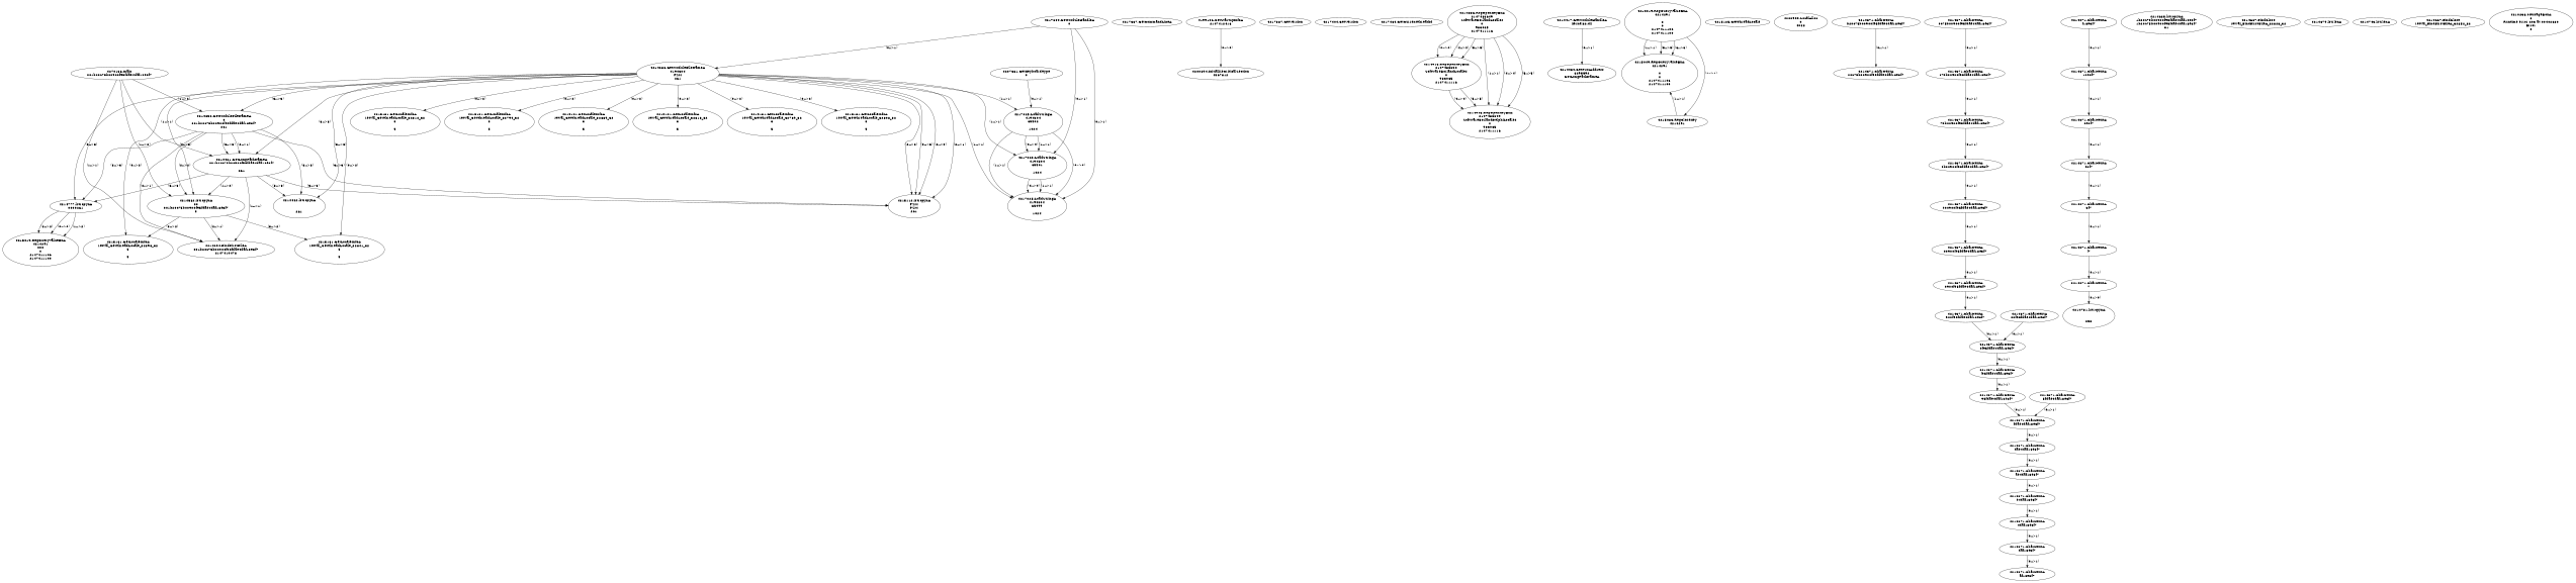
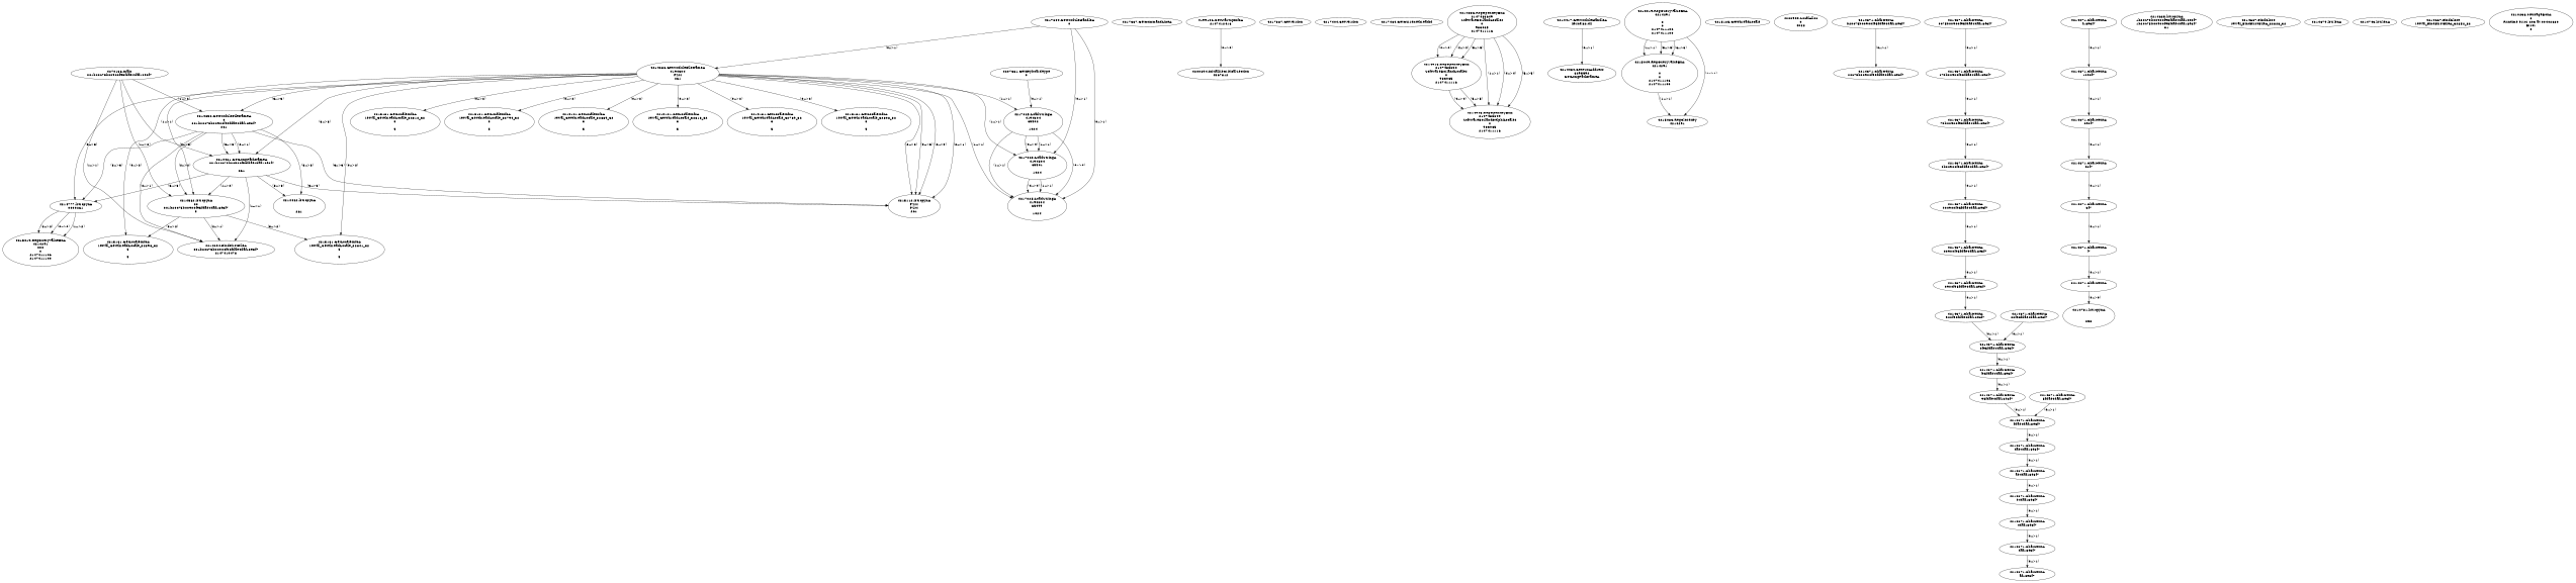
  digraph {
    n1 [label="4270136.main\n001b20c75b00900f95fdae4daf18e3f7"]
    n2 [label="4214856.GetModuleFileNameA\n0\n001b20c75b00900f95fdae4daf18e3f7\n261"]
    n3 [label="4214461.GetLongPathNameA\n001b20c75b00900f95fdae4daf18e3f7\n\n261"]
    n4 [label="4214582.lstrcpynA\n00\n001b20c75b00900f95fdae4daf18e3f7\n3"]
    n5 [label="4214654.FindFirstFileA\n001b20c75b00900f95fdae4daf18e3f7\n2147410478"]
    n6 [label="4214482.lstrcpynA\n\n\n261"]
    n7 [label="4215112.lstrcpynA\nPZM\nPZM\n261"]
    n8 [label="4214777.lstrcpynA\n0000261"]
    n9 [label="4215131.GetLocaleInfoA\nretval_GetThreadLocale_32841_32\n3\n\n5"]
    n10 [label="4215131.GetLocaleInfoA\nretval_GetThreadLocale_32898_32\n3\n\n5"]
    n11 [label="4217684.GetModuleHandleA\n0"]
    n12 [label="4214286.GetModuleFileNameA\n4194304\nPZM\n261"]
    n13 [label="4217025.LoadStringA\n4194304\n65501\n\n1024"]
    n14 [label="4217025.LoadStringA\n4194304\n65499\n\n1024"]
    n15 [label="4217025.LoadStringA\n4194304\n65502\n\n1024"]
    n16 [label="4215131.GetLocaleInfoA\nretval_GetThreadLocale_32812_32\n3\n\n5"]
    n17 [label="4215131.GetLocaleInfoA\nretval_GetThreadLocale_32794_32\n3\n\n5"]
    n18 [label="4215131.GetLocaleInfoA\nretval_GetThreadLocale_32889_32\n3\n\n5"]
    n19 [label="4215131.GetLocaleInfoA\nretval_GetThreadLocale_32813_32\n3\n\n5"]
    n20 [label="4215131.GetLocaleInfoA\nretval_GetThreadLocale_32789_32\n3\n\n5"]
    n21 [label="4215131.GetLocaleInfoA\nretval_GetThreadLocale_32808_32\n3\n\n5"]
    n22 [label="4207361.GetKeyboardType\n0"]
    n23 [label="4217367.GetCommandLineA\n"]
    n24 [label="4199106.GetStartupInfoA\n2147412416"]
    n25 [label="4200894.InitializeCriticalSection\n4367812"]
    n26 [label="4217387.GetVersion\n"]
    n27 [label="4217404.GetVersion\n"]
    n28 [label="4217464.GetCurrentThreadId\n"]
    n29 [label="4215019.RegQueryValueExA\n4214291\n000\n0\n2147411106\n2147411100"]
    n30 [label="4214886.RegOpenKeyExA\n2147483649\nSoftware\Borland\Locales\n0\n983065\n2147411116"]
    n31 [label="4214916.RegOpenKeyExA\n2147483650\nSoftware\Borland\Locales\n0\n983065\n2147411116"]
    n32 [label="4214946.RegOpenKeyExA\n2147483649\nSoftware\Borland\Delphi\Locales\n0\n983065\n2147411116"]
    n33 [label="4214417.GetModuleHandleA\nkernel32.dll"]
    n34 [label="4214434.GetProcAddress\n6295592\nGetLongPathNameA"]
    n35 [label="4215019.RegQueryValueExA\n4214291\n\n0\n0\n2147411106\n2147411100"]
    n36 [label="4215049.RegQueryValueExA\n4214291\n\n0\n0\n2147411106\n2147411100"]
    n37 [label="4215083.RegCloseKey\n4214291"]
    n38 [label="4215125.GetThreadLocale\n"]
    n39 [label="4200955.LocalAlloc\n0\n4088"]
    n40 [label="4214371.CharNextA\nb20c75b00900f95fdae4daf18e3f7"]
    n41 [label="4214371.CharNextA\n20c75b00900f95fdae4daf18e3f7"]
    n42 [label="4214371.CharNextA\n0c75b00900f95fdae4daf18e3f7"]
    n43 [label="4214371.CharNextA\nc75b00900f95fdae4daf18e3f7"]
    n44 [label="4214371.CharNextA\n75b00900f95fdae4daf18e3f7"]
    n45 [label="4214371.CharNextA\n5b00900f95fdae4daf18e3f7"]
    n46 [label="4214371.CharNextA\nb00900f95fdae4daf18e3f7"]
    n47 [label="4214371.CharNextA\n00900f95fdae4daf18e3f7"]
    n48 [label="4214371.CharNextA\n0900f95fdae4daf18e3f7"]
    n49 [label="4214371.CharNextA\n900f95fdae4daf18e3f7"]
    n50 [label="4214371.CharNextA\n0f95fdae4daf18e3f7"]
    n51 [label="4214371.CharNextA\n00f95fdae4daf18e3f7"]
    n52 [label="4214371.CharNextA\nf95fdae4daf18e3f7"]
    n53 [label="4214371.CharNextA\n95fdae4daf18e3f7"]
    n54 [label="4214371.CharNextA\nfdae4daf18e3f7"]
    n55 [label="4214371.CharNextA\n5fdae4daf18e3f7"]
    n56 [label="4214371.CharNextA\ndae4daf18e3f7"]
    n57 [label="4214371.CharNextA\nae4daf18e3f7"]
    n58 [label="4214371.CharNextA\ne4daf18e3f7"]
    n59 [label="4214371.CharNextA\n4daf18e3f7"]
    n60 [label="4214371.CharNextA\ndaf18e3f7"]
    n61 [label="4214371.CharNextA\naf18e3f7"]
    n62 [label="4214371.CharNextA\nf18e3f7"]
    n63 [label="4214371.CharNextA\n18e3f7"]
    n64 [label="4214371.CharNextA\n8e3f7"]
    n65 [label="4214371.CharNextA\ne3f7"]
    n66 [label="4214371.CharNextA\n3f7"]
    n67 [label="4214371.CharNextA\nf7"]
    n68 [label="3214371.CharNextA\n7"]
    n69 [label="4214731.lstrcpynA\n\n\n258"]
    n70 [label="4214635.lstrcpynA\n1b20c75b00900f95fdae4daf18e3f7\n1b20c75b00900f95fdae4daf18e3f7\n31"]
    n71 [label="4214667.FindClose\nretval_FindFirstFileA_32828_32"]
    n72 [label="4214679.lstrlenA\n"]
    n73 [label="4214743.lstrlenA\n"]
    n74 [label="4214667.FindClose\nretval_FindFirstFileA_32852_32"]
    n75 [label="4210236.MessageBoxA\n0\nRuntime error 203 at 00402680\nError\n0"]
    n1 -> n2 [label="(1-->2)"]
    n1 -> n3 [label="(1-->1)"]
    n1 -> n4 [label="(1-->2)"]
    n1 -> n5 [label="(1-->1)"]
    n2 -> n3 [label="(2-->1)"]
    n2 -> n3 [label="(3-->3)"]
    n2 -> n4 [label="(2-->2)"]
    n2 -> n5 [label="(2-->1)"]
    n2 -> n6 [label="(3-->3)"]
    n2 -> n7 [label="(3-->3)"]
    n2 -> n8 [label="(3-->3)"]
    n3 -> n4 [label="(1-->2)"]
    n3 -> n5 [label="(1-->1)"]
    n3 -> n6 [label="(3-->3)"]
    n3 -> n7 [label="(3-->3)"]
    n3 -> n8 [label="(3-->3)"]
    n4 -> n5 [label="(2-->1)"]
    n4 -> n9 [label="(3-->2)"]
    n4 -> n10 [label="(3-->2)"]
    n8 -> n29 [label="(1-->2)"]
    n8 -> n29 [label="(2-->2)"]
    n8 -> n29 [label="(0-->2)"]
    n11 -> n12 [label="(0-->1)"]
    n11 -> n13 [label="(0-->1)"]
    n11 -> n14 [label="(0-->1)"]
    n12 -> n2 [label="(3-->3)"]
    n12 -> n3 [label="(3-->3)"]
    n12 -> n4 [label="(0-->3)"]
-   n12 -> n6 [label="(3-->3)"]
    n12 -> n7 [label="(2-->1)"]
    n12 -> n7 [label="(2-->2)"]
    n12 -> n7 [label="(3-->3)"]
    n12 -> n7 [label="(2-->0)"]
    n12 -> n8 [label="(3-->3)"]
    n12 -> n9 [label="(0-->2)"]
    n12 -> n10 [label="(0-->2)"]
    n12 -> n13 [label="(1-->1)"]
    n12 -> n14 [label="(1-->1)"]
    n12 -> n15 [label="(1-->1)"]
    n12 -> n16 [label="(0-->2)"]
    n12 -> n17 [label="(0-->2)"]
    n12 -> n18 [label="(0-->2)"]
    n12 -> n19 [label="(0-->2)"]
    n12 -> n20 [label="(0-->2)"]
    n12 -> n21 [label="(0-->2)"]
    n13 -> n14 [label="(1-->1)"]
    n13 -> n14 [label="(4-->4)"]
    n15 -> n13 [label="(1-->1)"]
    n15 -> n13 [label="(4-->4)"]
    n15 -> n14 [label="(1-->1)"]
    n15 -> n14 [label="(4-->4)"]
    n22 -> n15 [label="(0-->1)"]
    n24 -> n25 [label="(0-->0)"]
    n30 -> n31 [label="(2-->2)"]
    n30 -> n31 [label="(4-->4)"]
    n30 -> n31 [label="(5-->5)"]
    n30 -> n32 [label="(1-->1)"]
    n30 -> n32 [label="(4-->4)"]
    n30 -> n32 [label="(5-->5)"]
    n31 -> n32 [label="(4-->4)"]
    n31 -> n32 [label="(5-->5)"]
    n33 -> n34 [label="(0-->1)"]
    n35 -> n36 [label="(1-->1)"]
    n35 -> n36 [label="(5-->5)"]
    n35 -> n36 [label="(6-->6)"]
    n35 -> n37 [label="(1-->1)"]
-   n37 -> n36 [label="(1-->1)"]
+   n36 -> n37 [label="(1-->1)"]
    n40 -> n41 [label="(0-->1)"]
    n42 -> n43 [label="(0-->1)"]
    n43 -> n44 [label="(0-->1)"]
    n44 -> n45 [label="(0-->1)"]
    n45 -> n46 [label="(0-->1)"]
    n46 -> n47 [label="(0-->1)"]
    n47 -> n48 [label="(0-->1)"]
    n48 -> n49 [label="(0-->1)"]
    n49 -> n50 [label="(0-->1)"]
    n50 -> n52 [label="(0-->1)"]
    n51 -> n50 [label="(0-->1)"]
    n52 -> n53 [label="(0-->1)"]
    n53 -> n54 [label="(0-->1)"]
    n54 -> n56 [label="(0-->1)"]
    n55 -> n54 [label="(0-->1)"]
    n56 -> n57 [label="(0-->1)"]
    n57 -> n58 [label="(0-->1)"]
    n58 -> n59 [label="(0-->1)"]
    n59 -> n60 [label="(0-->1)"]
    n60 -> n61 [label="(0-->1)"]
    n62 -> n63 [label="(0-->1)"]
    n63 -> n64 [label="(0-->1)"]
    n64 -> n65 [label="(0-->1)"]
    n65 -> n66 [label="(0-->1)"]
    n66 -> n67 [label="(0-->1)"]
    n67 -> n68 [label="(0-->1)"]
    n68 -> n69 [label="(0-->0)"]
  }
